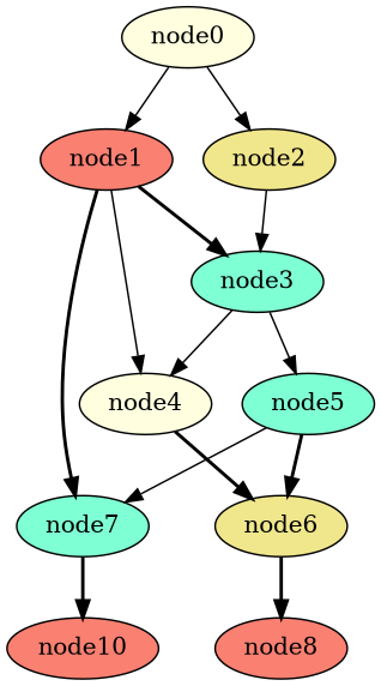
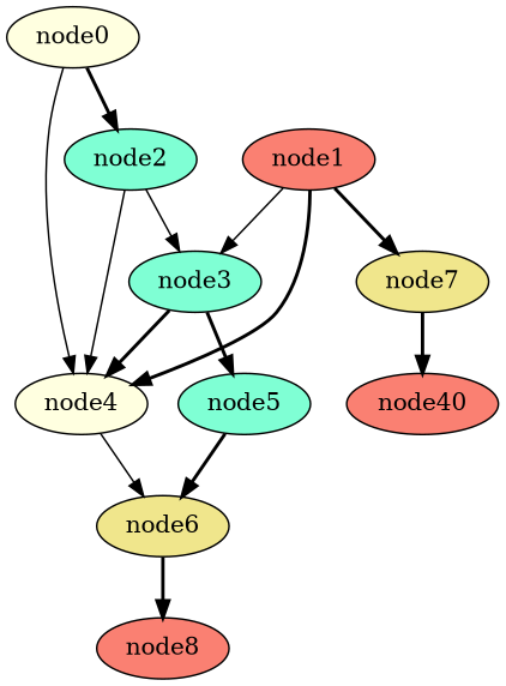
  digraph {
    node [fillcolor=khaki style=filled]
    edge [style=bold]
-   node7 [fillcolor=aquamarine]
-   node10 [fillcolor=salmon]
+   node7
+   node10 [fillcolor=salmon label=node40]
    node6
    node8 [fillcolor=salmon]
    node5 [fillcolor=aquamarine]
    node4 [fillcolor=lightyellow]
    node3 [fillcolor=aquamarine]
-   node2
+   node2 [fillcolor=aquamarine]
    node1 [fillcolor=salmon]
    node0 [fillcolor=lightyellow]
    node7 -> node10
    node6 -> node8
-   node5 -> node7 [style=solid]
    node5 -> node6
-   node4 -> node6
-   node3 -> node5 [style=solid]
-   node3 -> node4 [style=solid]
+   node4 -> node6 [style=solid]
+   node3 -> node5
+   node3 -> node4
+   node2 -> node4 [style=solid]
    node2 -> node3 [style=solid]
    node1 -> node7
-   node1 -> node4 [style=solid]
-   node1 -> node3
-   node0 -> node2 [style=solid]
-   node0 -> node1 [style=solid]
+   node1 -> node4
+   node1 -> node3 [style=solid]
+   node0 -> node2
+   node0 -> node4 [style=solid]
  }
